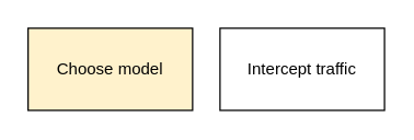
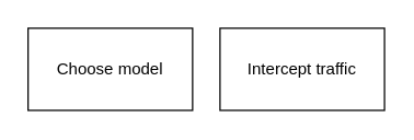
  <mxCell id="0" />
  <mxCell id="1" parent="0" />
  <mxCell id="2" value="Intercept traffic" style="rounded=0;whiteSpace=wrap;html=1;" vertex="1" parent="1"><mxGeometry x="160" y="20" width="120" height="60" as="geometry" /></mxCell>
- <mxCell id="3" value="Choose model" style="rounded=0;whiteSpace=wrap;html=1;fillColor=#fff2cc;" vertex="1" parent="1"><mxGeometry x="20" y="20" width="120" height="60" as="geometry" /></mxCell>
+ <mxCell id="3" value="Choose model" style="rounded=0;whiteSpace=wrap;html=1;" vertex="1" parent="1"><mxGeometry x="20" y="20" width="120" height="60" as="geometry" /></mxCell>
